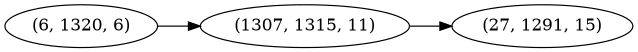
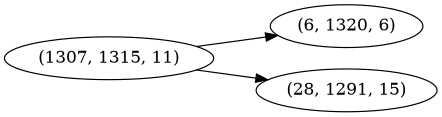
  digraph {
    rankdir=LR
    "(6, 1320, 6)"
    "(1307, 1315, 11)"
-   "(28, 1291, 15)" [label="(27, 1291, 15)"]
-   "(6, 1320, 6)" -> "(1307, 1315, 11)"
+   "(28, 1291, 15)"
+   "(1307, 1315, 11)" -> "(6, 1320, 6)"
    "(1307, 1315, 11)" -> "(28, 1291, 15)"
  }
